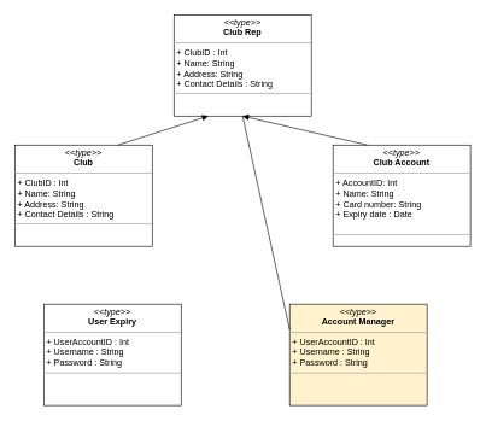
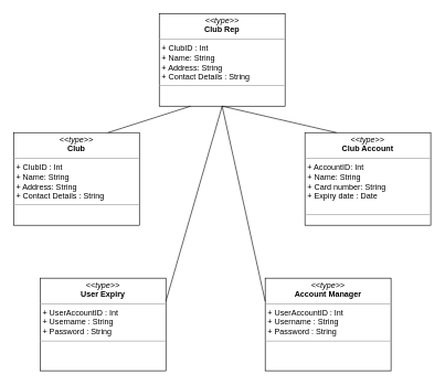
  <mxCell id="0" />
  <mxCell id="1" parent="0" />
  <mxCell id="2" value="&lt;p style=&quot;margin:0px;margin-top:4px;text-align:center;&quot;&gt;&lt;i&gt;&amp;lt;&amp;lt;type&amp;gt;&amp;gt;&lt;/i&gt;&lt;br&gt;&lt;b&gt;Club&lt;/b&gt;&lt;/p&gt;&lt;hr size=&quot;1&quot;&gt;&lt;p style=&quot;margin:0px;margin-left:4px;&quot;&gt;+ ClubID : Int&lt;br&gt;&lt;/p&gt;&lt;p style=&quot;margin:0px;margin-left:4px;&quot;&gt;+ Name: String&lt;br&gt;+ Address: String&lt;/p&gt;&lt;p style=&quot;margin:0px;margin-left:4px;&quot;&gt;+ Contact Details : String&lt;/p&gt;&lt;hr size=&quot;1&quot;&gt;&lt;p style=&quot;margin:0px;margin-left:4px;&quot;&gt;&lt;br&gt;&lt;/p&gt;" style="verticalAlign=top;align=left;overflow=fill;fontSize=12;fontFamily=Helvetica;html=1;" vertex="1" parent="1"><mxGeometry x="20" y="200" width="190" height="140" as="geometry" /></mxCell>
  <mxCell id="3" value="&lt;p style=&quot;margin:0px;margin-top:4px;text-align:center;&quot;&gt;&lt;i&gt;&amp;lt;&amp;lt;type&amp;gt;&amp;gt;&lt;/i&gt;&lt;br&gt;&lt;b&gt;Club Account&lt;/b&gt;&lt;/p&gt;&lt;hr size=&quot;1&quot;&gt;&lt;p style=&quot;margin:0px;margin-left:4px;&quot;&gt;+ AccountID: Int&lt;br&gt;&lt;/p&gt;&lt;p style=&quot;margin:0px;margin-left:4px;&quot;&gt;+ Name: String&lt;/p&gt;&lt;p style=&quot;margin:0px;margin-left:4px;&quot;&gt;+ Card number: String&lt;/p&gt;&lt;p style=&quot;margin:0px;margin-left:4px;&quot;&gt;+ Expiry date : Date&lt;/p&gt;&lt;p style=&quot;margin:0px;margin-left:4px;&quot;&gt;&lt;br&gt;&lt;/p&gt;&lt;hr size=&quot;1&quot;&gt;&lt;p style=&quot;margin:0px;margin-left:4px;&quot;&gt;&lt;br&gt;&lt;/p&gt;" style="verticalAlign=top;align=left;overflow=fill;fontSize=12;fontFamily=Helvetica;html=1;" vertex="1" parent="1"><mxGeometry x="460" y="200" width="190" height="140" as="geometry" /></mxCell>
  <mxCell id="4" value="&lt;p style=&quot;margin:0px;margin-top:4px;text-align:center;&quot;&gt;&lt;i&gt;&amp;lt;&amp;lt;type&amp;gt;&amp;gt;&lt;/i&gt;&lt;br&gt;&lt;b&gt;User Expiry&lt;/b&gt;&lt;/p&gt;&lt;hr size=&quot;1&quot;&gt;&lt;p style=&quot;margin:0px;margin-left:4px;&quot;&gt;+ UserAccountID : Int&lt;/p&gt;&lt;p style=&quot;margin:0px;margin-left:4px;&quot;&gt;+ Username : String&lt;br&gt;&lt;/p&gt;&lt;p style=&quot;margin:0px;margin-left:4px;&quot;&gt;+ Password : String&lt;br&gt;&lt;/p&gt;&lt;hr size=&quot;1&quot;&gt;&lt;p style=&quot;margin:0px;margin-left:4px;&quot;&gt;&lt;br&gt;&lt;/p&gt;" style="verticalAlign=top;align=left;overflow=fill;fontSize=12;fontFamily=Helvetica;html=1;" vertex="1" parent="1"><mxGeometry x="60" y="420" width="190" height="140" as="geometry" /></mxCell>
- <mxCell id="5" value="&lt;p style=&quot;margin:0px;margin-top:4px;text-align:center;&quot;&gt;&lt;i&gt;&amp;lt;&amp;lt;type&amp;gt;&amp;gt;&lt;/i&gt;&lt;br&gt;&lt;b&gt;Account Manager&lt;/b&gt;&lt;/p&gt;&lt;hr size=&quot;1&quot;&gt;&lt;p style=&quot;margin:0px;margin-left:4px;&quot;&gt;+ UserAccountID : Int&lt;/p&gt;&lt;p style=&quot;margin:0px;margin-left:4px;&quot;&gt;+ Username : String&lt;br&gt;&lt;/p&gt;&lt;p style=&quot;margin:0px;margin-left:4px;&quot;&gt;+ Password : String&lt;br&gt;&lt;/p&gt;&lt;hr size=&quot;1&quot;&gt;&lt;p style=&quot;margin:0px;margin-left:4px;&quot;&gt;&lt;br&gt;&lt;/p&gt;" style="verticalAlign=top;align=left;overflow=fill;fontSize=12;fontFamily=Helvetica;html=1;fillColor=#fff2cc;" vertex="1" parent="1"><mxGeometry x="400" y="420" width="190" height="140" as="geometry" /></mxCell>
+ <mxCell id="5" value="&lt;p style=&quot;margin:0px;margin-top:4px;text-align:center;&quot;&gt;&lt;i&gt;&amp;lt;&amp;lt;type&amp;gt;&amp;gt;&lt;/i&gt;&lt;br&gt;&lt;b&gt;Account Manager&lt;/b&gt;&lt;/p&gt;&lt;hr size=&quot;1&quot;&gt;&lt;p style=&quot;margin:0px;margin-left:4px;&quot;&gt;+ UserAccountID : Int&lt;/p&gt;&lt;p style=&quot;margin:0px;margin-left:4px;&quot;&gt;+ Username : String&lt;br&gt;&lt;/p&gt;&lt;p style=&quot;margin:0px;margin-left:4px;&quot;&gt;+ Password : String&lt;br&gt;&lt;/p&gt;&lt;hr size=&quot;1&quot;&gt;&lt;p style=&quot;margin:0px;margin-left:4px;&quot;&gt;&lt;br&gt;&lt;/p&gt;" style="verticalAlign=top;align=left;overflow=fill;fontSize=12;fontFamily=Helvetica;html=1;" vertex="1" parent="1"><mxGeometry x="400" y="420" width="190" height="140" as="geometry" /></mxCell>
  <mxCell id="6" value="&lt;p style=&quot;margin:0px;margin-top:4px;text-align:center;&quot;&gt;&lt;i&gt;&amp;lt;&amp;lt;type&amp;gt;&amp;gt;&lt;/i&gt;&lt;br&gt;&lt;b&gt;Club Rep&lt;/b&gt;&lt;/p&gt;&lt;hr size=&quot;1&quot;&gt;&lt;p style=&quot;margin:0px;margin-left:4px;&quot;&gt;+ ClubID : Int&lt;br&gt;&lt;/p&gt;&lt;p style=&quot;margin:0px;margin-left:4px;&quot;&gt;+ Name: String&lt;br&gt;+ Address: String&lt;/p&gt;&lt;p style=&quot;margin:0px;margin-left:4px;&quot;&gt;+ Contact Details : String&lt;/p&gt;&lt;hr size=&quot;1&quot;&gt;&lt;p style=&quot;margin:0px;margin-left:4px;&quot;&gt;&lt;br&gt;&lt;/p&gt;" style="verticalAlign=top;align=left;overflow=fill;fontSize=12;fontFamily=Helvetica;html=1;" vertex="1" parent="1"><mxGeometry x="240" y="20" width="190" height="140" as="geometry" /></mxCell>
- <mxCell id="7" value="" style="endArrow=block;html=1;rounded=0;entryX=0.25;entryY=1;entryDx=0;entryDy=0;exitX=0.75;exitY=0;exitDx=0;exitDy=0;" edge="1" parent="1" source="2" target="6"><mxGeometry width="50" height="50" relative="1" as="geometry"><mxPoint x="350" y="380" as="sourcePoint" /><mxPoint x="400" y="330" as="targetPoint" /></mxGeometry></mxCell>
- <mxCell id="8" value="" style="endArrow=block;html=1;rounded=0;entryX=0.5;entryY=1;entryDx=0;entryDy=0;exitX=0.25;exitY=0;exitDx=0;exitDy=0;" edge="1" parent="1" source="3" target="6"><mxGeometry width="50" height="50" relative="1" as="geometry"><mxPoint x="242.5" y="210" as="sourcePoint" /><mxPoint x="297.5" y="170" as="targetPoint" /></mxGeometry></mxCell>
+ <mxCell id="7" value="" style="endArrow=none;html=1;rounded=0;entryX=0.25;entryY=1;entryDx=0;entryDy=0;exitX=0.75;exitY=0;exitDx=0;exitDy=0;" edge="1" parent="1" source="2" target="6"><mxGeometry width="50" height="50" relative="1" as="geometry"><mxPoint x="350" y="380" as="sourcePoint" /><mxPoint x="400" y="330" as="targetPoint" /></mxGeometry></mxCell>
+ <mxCell id="8" value="" style="endArrow=none;html=1;rounded=0;entryX=0.5;entryY=1;entryDx=0;entryDy=0;exitX=0.25;exitY=0;exitDx=0;exitDy=0;" edge="1" parent="1" source="3" target="6"><mxGeometry width="50" height="50" relative="1" as="geometry"><mxPoint x="242.5" y="210" as="sourcePoint" /><mxPoint x="297.5" y="170" as="targetPoint" /></mxGeometry></mxCell>
+ <mxCell id="9" value="" style="endArrow=none;html=1;rounded=0;entryX=0.5;entryY=1;entryDx=0;entryDy=0;exitX=1;exitY=0.25;exitDx=0;exitDy=0;" edge="1" parent="1" source="4" target="6"><mxGeometry width="50" height="50" relative="1" as="geometry"><mxPoint x="262.5" y="230" as="sourcePoint" /><mxPoint x="317.5" y="190" as="targetPoint" /></mxGeometry></mxCell>
  <mxCell id="10" value="" style="endArrow=none;html=1;rounded=0;entryX=0.5;entryY=1;entryDx=0;entryDy=0;exitX=0;exitY=0.25;exitDx=0;exitDy=0;" edge="1" parent="1" source="5" target="6"><mxGeometry width="50" height="50" relative="1" as="geometry"><mxPoint x="272.5" y="240" as="sourcePoint" /><mxPoint x="327.5" y="200" as="targetPoint" /></mxGeometry></mxCell>
